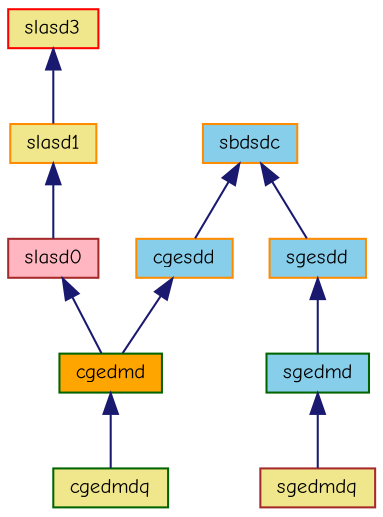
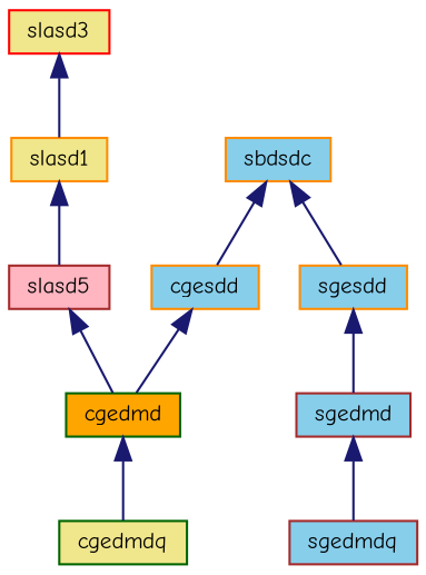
  digraph {
    fontname="Comic Neue"
    rankdir=TB
    node [color=darkorange fillcolor=skyblue fontname="Comic Neue" fontsize=10 shape=record style=filled]
    edge [color=midnightblue dir=back fontname="Comic Neue" fontsize=10 labelfontname=Helvetica labelfontsize=10 style=solid]
    n1 [color=red fillcolor=khaki fontcolor=black height=0.2 label=slasd3 width=0.4]
    n2 [fillcolor=khaki height=0.2 label=slasd1 width=0.4]
-   n3 [color=brown fillcolor=lightpink height=0.2 label=slasd0 width=0.4]
+   n3 [color=brown fillcolor=lightpink height=0.2 label=slasd5 width=0.4]
    n4 [color=darkgreen fillcolor=orange height=0.2 label=cgedmd width=0.4]
    n5 [height=0.2 label=sbdsdc width=0.4]
    n6 [height=0.2 label=cgesdd width=0.4]
    n7 [height=0.2 label=sgesdd width=0.4]
-   n8 [color=darkgreen height=0.2 label=sgedmd width=0.4]
+   n8 [color=brown height=0.2 label=sgedmd width=0.4]
    n9 [color=darkgreen fillcolor=khaki height=0.2 label=cgedmdq width=0.4]
-   n10 [color=brown fillcolor=khaki height=0.2 label=sgedmdq width=0.4]
+   n10 [color=brown height=0.2 label=sgedmdq width=0.4]
    n1 -> n2
    n2 -> n3
    n3 -> n4
    n4 -> n9
    n5 -> n6
    n5 -> n7
    n6 -> n4
    n7 -> n8
    n8 -> n10
  }
